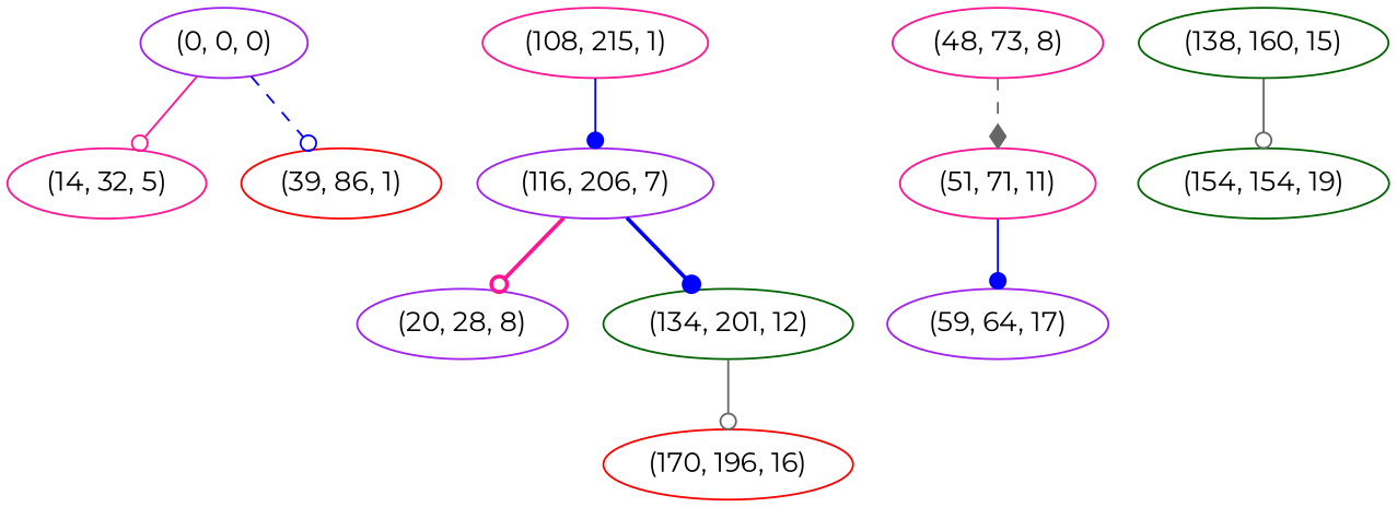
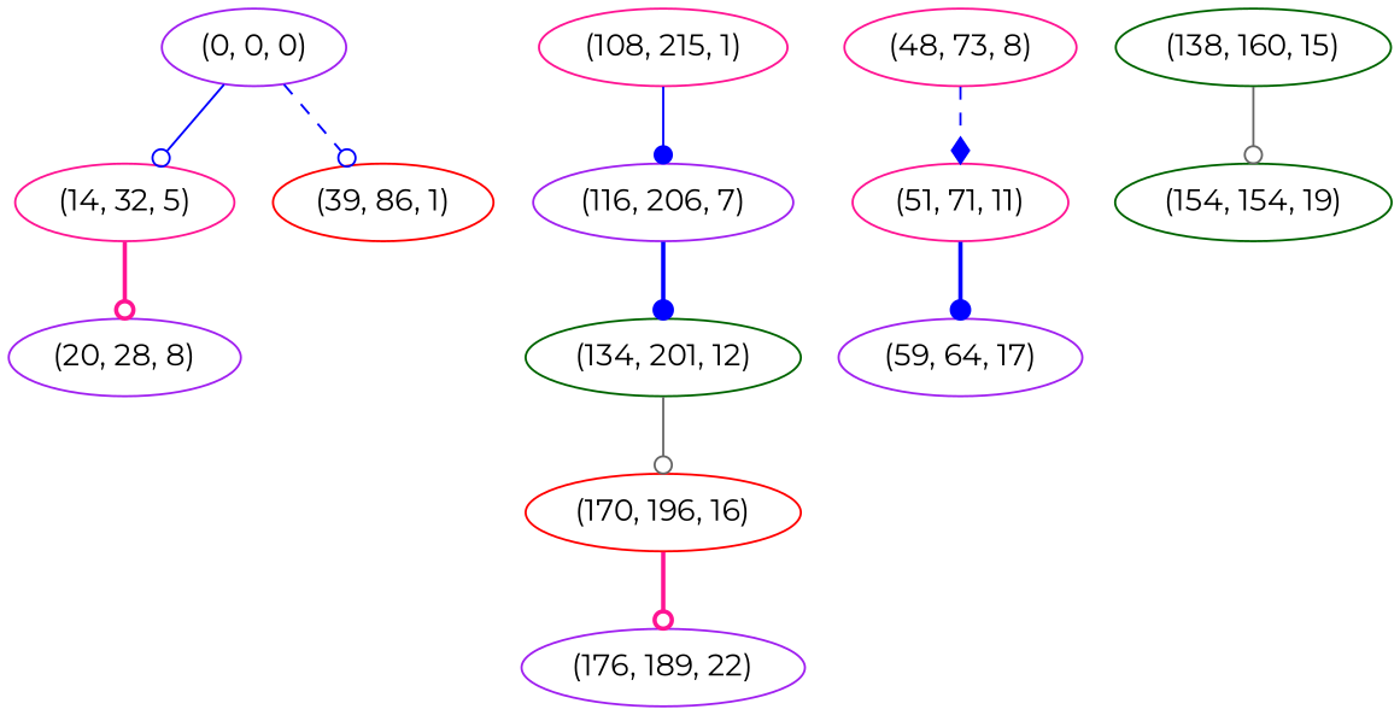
  digraph {
    fontname=Montserrat
    node [color=purple fontname=Montserrat]
    edge [arrowhead=odot color=blue fontname=Montserrat style=bold]
    "(14, 32, 5)" [color=deeppink]
    "(0, 0, 0)"
    "(39, 86, 1)" [color=red]
    "(20, 28, 8)"
    "(108, 215, 1)" [color=deeppink]
    "(116, 206, 7)"
    n7 [color=deeppink label="(48, 73, 8)"]
    "(51, 71, 11)" [color=deeppink]
    "(59, 64, 17)"
    "(134, 201, 12)" [color=darkgreen]
    "(170, 196, 16)" [color=red]
    "(138, 160, 15)" [color=darkgreen]
    n13 [color=darkgreen label="(154, 154, 19)"]
-   "(116, 206, 7)" -> "(20, 28, 8)" [color=deeppink]
-   "(0, 0, 0)" -> "(14, 32, 5)" [color=deeppink style=solid]
+   "(176, 189, 22)"
+   "(14, 32, 5)" -> "(20, 28, 8)" [color=deeppink]
+   "(0, 0, 0)" -> "(14, 32, 5)" [style=solid]
    "(0, 0, 0)" -> "(39, 86, 1)" [style=dashed]
    "(108, 215, 1)" -> "(116, 206, 7)" [arrowhead=dot style=solid]
    "(116, 206, 7)" -> "(134, 201, 12)" [arrowhead=dot]
-   n7 -> "(51, 71, 11)" [arrowhead=diamond color=gray40 style=dashed]
-   "(51, 71, 11)" -> "(59, 64, 17)" [arrowhead=dot style=solid]
+   n7 -> "(51, 71, 11)" [arrowhead=diamond style=dashed]
+   "(51, 71, 11)" -> "(59, 64, 17)" [arrowhead=dot]
    "(134, 201, 12)" -> "(170, 196, 16)" [color=gray40 style=solid]
+   "(170, 196, 16)" -> "(176, 189, 22)" [color=deeppink]
    "(138, 160, 15)" -> n13 [color=gray40 style=solid]
  }
